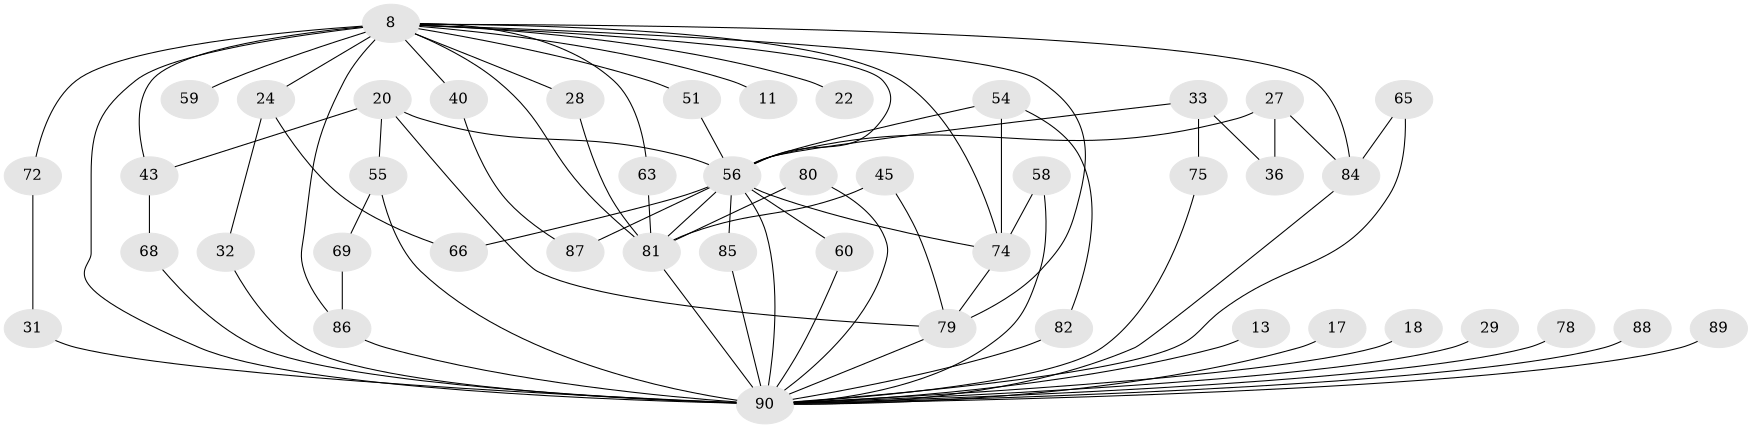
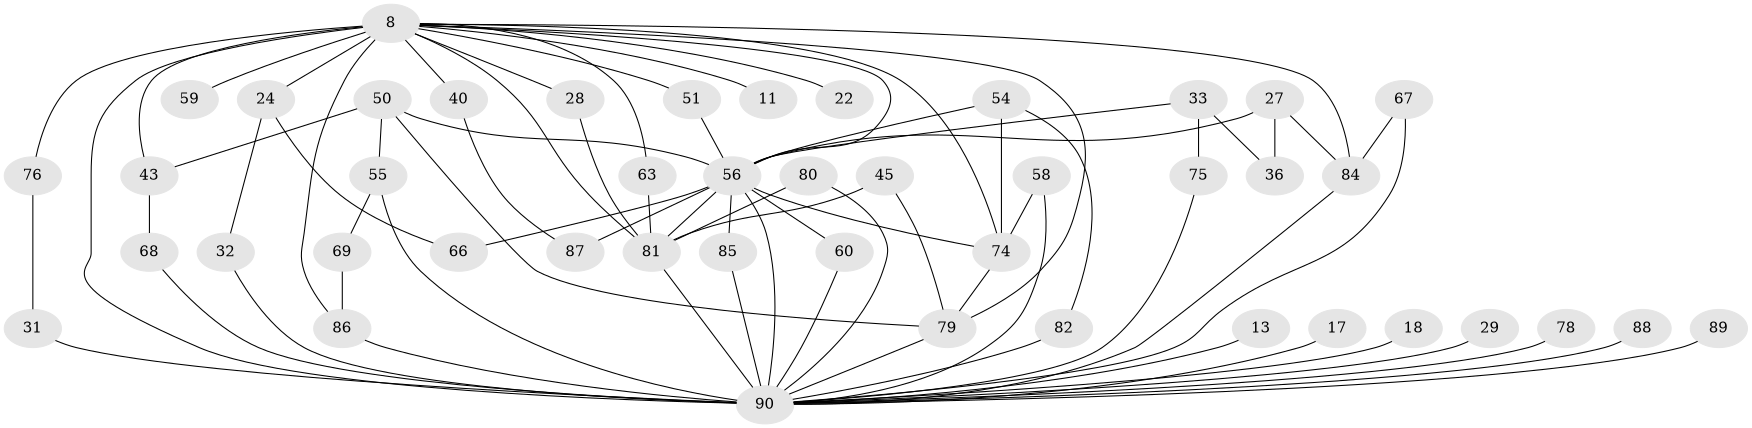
  graph {
    node [color=gray90 style=filled]
    8 [super="+5+3"]
    11
    22
    24
    28 [super="+23"]
    40
    43 [super="+26"]
    51
    56 [super="+21+53+9"]
    59
    63
-   72 [super="+25"]
+   72 [super="+25" label=76]
    74 [super="+49+48"]
    79 [super="+76"]
    81 [super="+39+61+73"]
    84 [super="+52"]
    86 [super="+41"]
    90 [super="+57+10+77+83"]
    32
    66
    87
    68
    60
    85
    31
    13
    17
    18
    n29 [label=29]
-   20
+   20 [label=50]
    55 [super="+29"]
    69
    27
    36
    33
    75
    45
    54
    82 [super="+67"]
    58
-   65
+   65 [label=67]
    78
    80
    88
    89
    8 -- 11 [weight=2]
    8 -- 22 [weight=2]
    8 -- 24 [weight=2]
    8 -- 28 [weight=2]
    8 -- 40 [weight=2]
    8 -- 43 [weight=2]
    8 -- 51
    8 -- 56 [weight=9]
    8 -- 59 [weight=2]
    8 -- 63
    8 -- 72
    8 -- 74 [weight=3]
    8 -- 79 [weight=2]
    8 -- 81 [weight=3]
    8 -- 84 [weight=2]
    8 -- 86
    8 -- 90 [weight=21]
    24 -- 32
    24 -- 66
    28 -- 81
    40 -- 87
    43 -- 68
    51 -- 56
    56 -- 74
    56 -- 81 [weight=4]
    56 -- 90 [weight=10]
    56 -- 66
    56 -- 87
    56 -- 60
    56 -- 85
    63 -- 81
    72 -- 31
    74 -- 79 [weight=2]
    79 -- 90 [weight=3]
    81 -- 90 [weight=5]
    84 -- 90
    86 -- 90 [weight=2]
    32 -- 90
    68 -- 90
    60 -- 90
    85 -- 90
    31 -- 90 [weight=2]
    13 -- 90 [weight=2]
    17 -- 90
    18 -- 90 [weight=2]
    n29 -- 90 [weight=2]
    20 -- 43
    20 -- 56 [weight=3]
    20 -- 79
    20 -- 55 [weight=2]
    55 -- 90
    55 -- 69
    69 -- 86
    27 -- 56 [weight=2]
    27 -- 84
    27 -- 36
    33 -- 56 [weight=2]
    33 -- 36
    33 -- 75
    75 -- 90
    45 -- 79
    45 -- 81
    54 -- 56
    54 -- 74
    54 -- 82
    82 -- 90 [weight=2]
    58 -- 74
    58 -- 90
    65 -- 84
    65 -- 90
    78 -- 90 [weight=2]
    80 -- 81
    80 -- 90
    88 -- 90 [weight=2]
    89 -- 90 [weight=2]
  }
